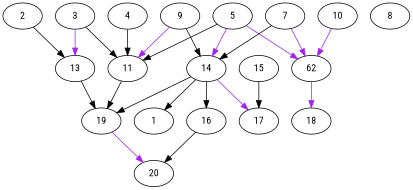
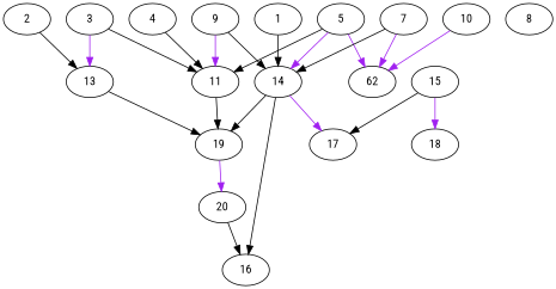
  digraph {
    fontname="Roboto Condensed"
    node [alpha=0.16 fontname="Roboto Condensed"]
    edge [color=black fontname="Roboto Condensed"]
    1 [alpha=0.17 expect_size=33846272]
    14 [alpha=0.08 expect_size=22908928]
    19 [alpha=0.18 expect_size=16730112]
    16 [alpha=0.09 expect_size=49058816]
    17 [expect_size=15616000]
    20 [alpha=0.03 expect_size=49731584]
    2 [alpha=0.18 expect_size=19371008]
    13 [alpha=0.19 expect_size=48814080]
    3 [alpha=0.09 expect_size=24108032]
    11 [alpha=0.13 expect_size=12703744]
    4 [alpha=0.19 expect_size=26112000]
    5 [alpha=0.12 expect_size=9137152]
    n13 [alpha=0.17 expect_size=6290432 label=62]
    15 [alpha=0.07 expect_size=20086784]
    18 [expect_size=16668672]
    7 [alpha=0.00 expect_size=25747456]
    8 [alpha=0.00 expect_size=33910784]
    9 [alpha=0.14 expect_size=13106176]
    10 [expect_size=50011136]
-   14 -> 1
+   1 -> 14
    14 -> 19
    14 -> 16
    14 -> 17 [color=purple]
    19 -> 20 [color=purple]
-   16 -> 20
+   20 -> 16
    2 -> 13
    13 -> 19
    3 -> 13 [color=purple]
    3 -> 11
    11 -> 19
    4 -> 11
    5 -> 14 [color=purple]
    5 -> 11
    5 -> n13 [color=purple]
    15 -> 17
-   n13 -> 18 [color=purple]
+   15 -> 18 [color=purple]
    7 -> 14
    7 -> n13 [color=purple]
    9 -> 14
    9 -> 11 [color=purple]
    10 -> n13 [color=purple]
  }
